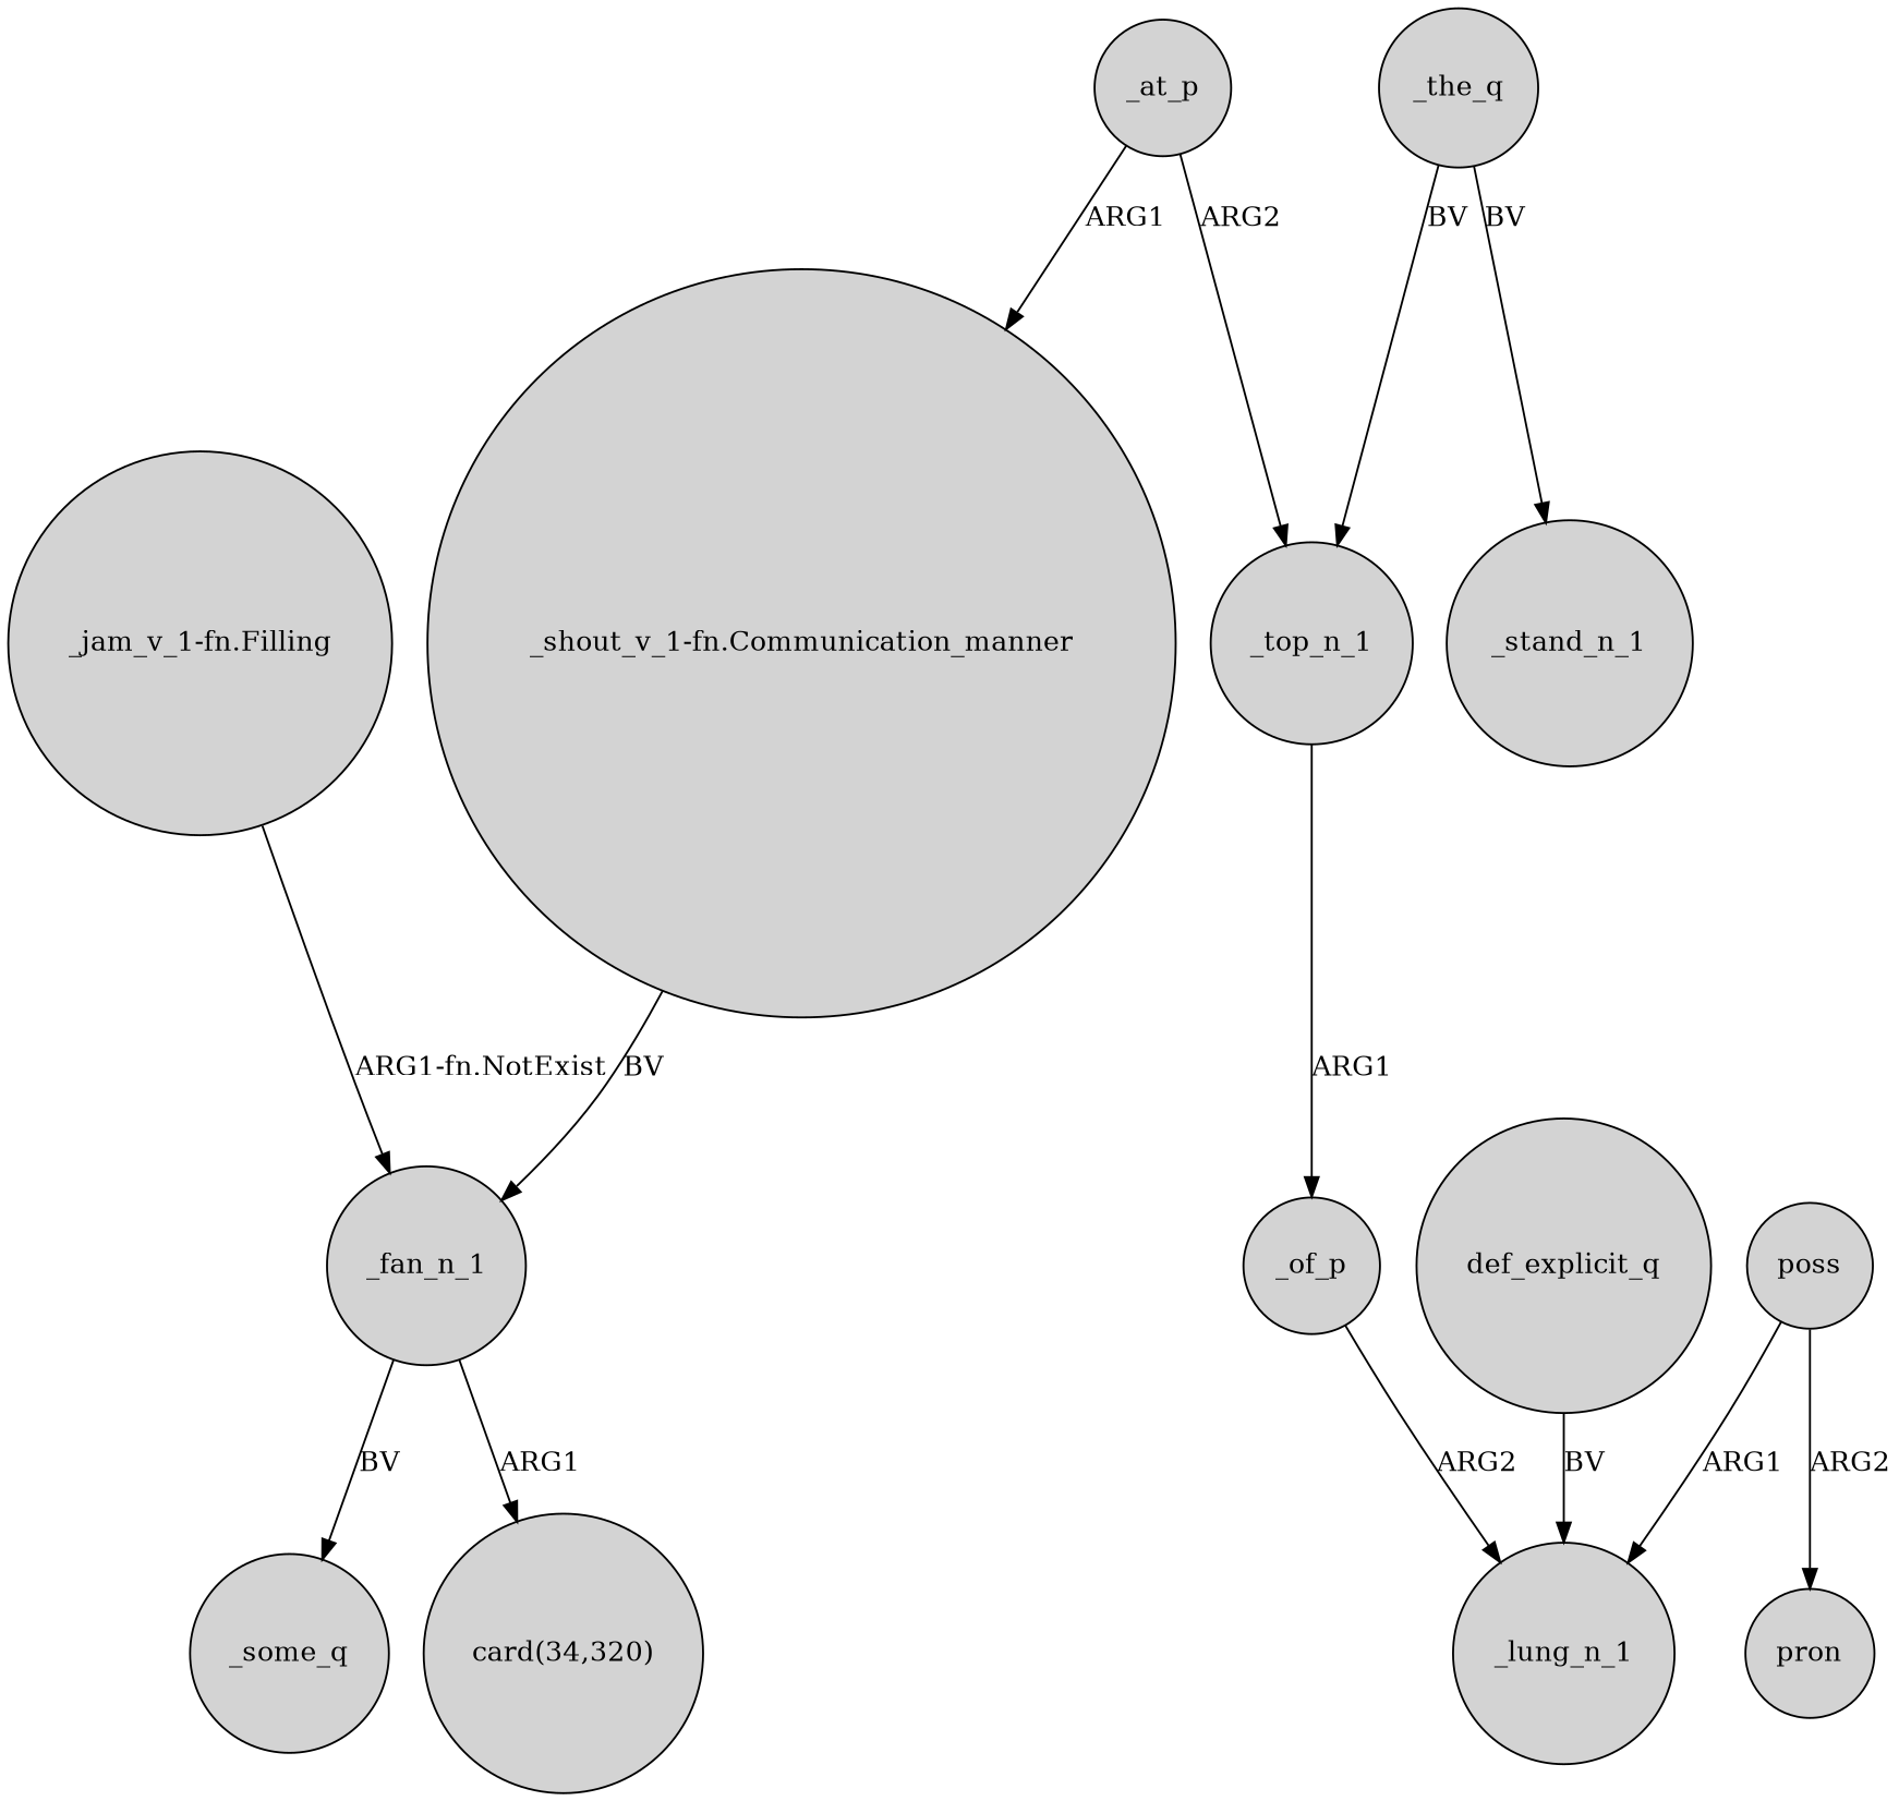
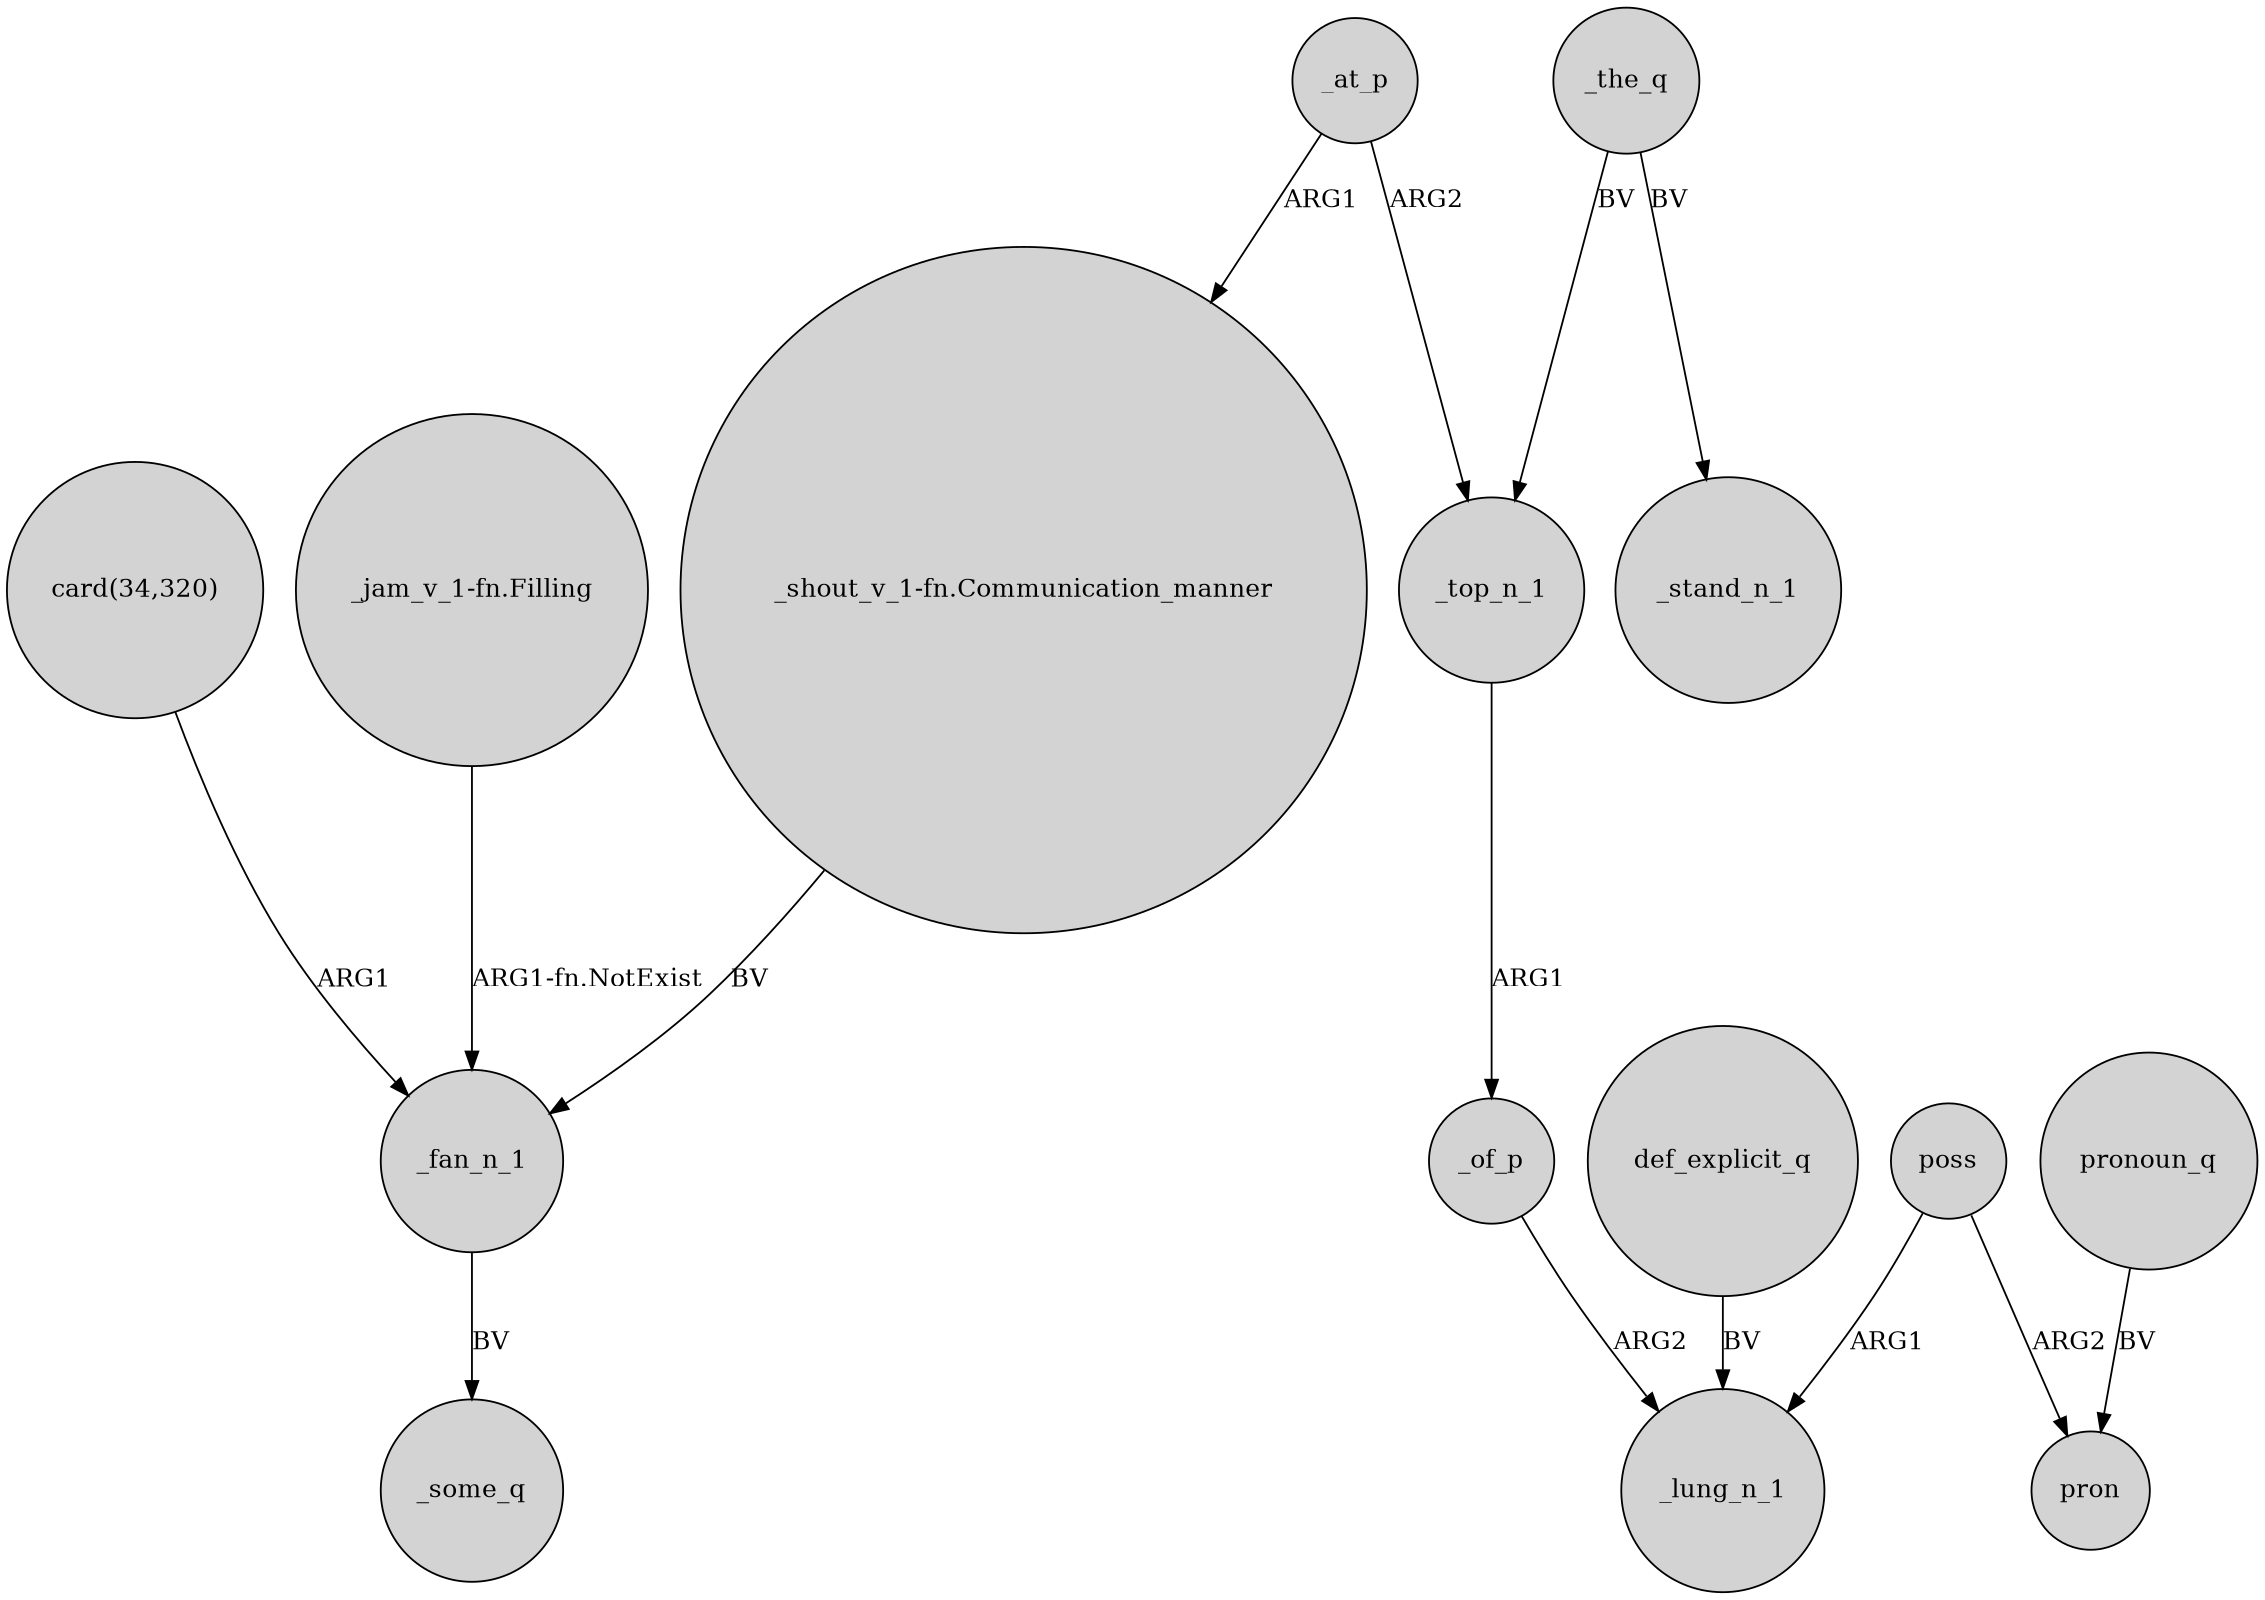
  digraph {
    node [shape=circle style=filled]
    "_shout_v_1-fn.Communication_manner"
    _fan_n_1
    _some_q
    _the_q
    _top_n_1
    _stand_n_1
    _of_p
    def_explicit_q
    _lung_n_1
    "card(34,320)"
    poss
    pron
+   pronoun_q
    _at_p
    "_jam_v_1-fn.Filling"
    "_shout_v_1-fn.Communication_manner" -> _fan_n_1 [label=BV]
    _fan_n_1 -> _some_q [label=BV]
    _the_q -> _top_n_1 [label=BV]
    _the_q -> _stand_n_1 [label=BV]
    _top_n_1 -> _of_p [label=ARG1]
    _of_p -> _lung_n_1 [label=ARG2]
    def_explicit_q -> _lung_n_1 [label=BV]
-   _fan_n_1 -> "card(34,320)" [label=ARG1]
+   "card(34,320)" -> _fan_n_1 [label=ARG1]
    poss -> _lung_n_1 [label=ARG1]
    poss -> pron [label=ARG2]
+   pronoun_q -> pron [label=BV]
    _at_p -> "_shout_v_1-fn.Communication_manner" [label=ARG1]
    _at_p -> _top_n_1 [label=ARG2]
    "_jam_v_1-fn.Filling" -> _fan_n_1 [label="ARG1-fn.NotExist"]
  }
